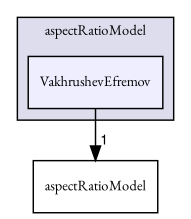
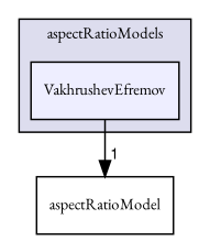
  digraph {
    compound=true
    fontname="EB Garamond"
    node [fontname="EB Garamond" fontsize=10 shape=box]
    n1 [fillcolor="#eeeeff" label=VakhrushevEfremov pencolor=black style=filled]
    n2 [label=aspectRatioModel]
    subgraph cluster_1 {
      bgcolor="#ddddee"
      fontsize=10
-     label=aspectRatioModel
+     label=aspectRatioModels
      pencolor=black
      n1
    }
    n1 -> n2 [headlabel=1 labeldistance=1.5 labelfontname=FreeSans labelfontsize=10 fontname="EB Garamond"]
  }
